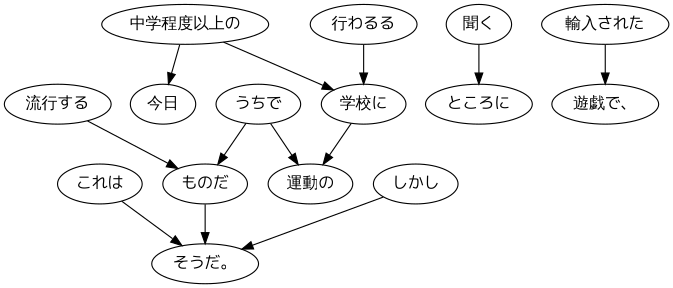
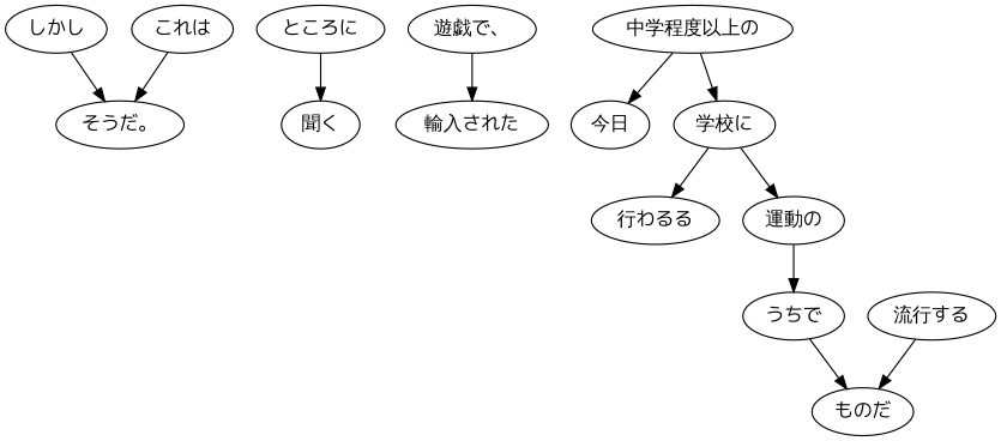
  digraph {
    fontname="Liberation Mono"
    node [fontname="Liberation Mono"]
    edge [fontname="Liberation Mono"]
    n1 [label="しかし"]
    n2 [label="そうだ。"]
    n3 [label="聞く"]
    n4 [label="ところに"]
    n5 [label="これは"]
    n6 [label="輸入された"]
    n7 [label="遊戯で、"]
    n8 [label="今日"]
    n9 [label="中学程度以上の"]
    n10 [label="学校に"]
    n11 [label="行わるる"]
    n12 [label="運動の"]
    n13 [label="うちで"]
    n14 [label="ものだ"]
    n15 [label="流行する"]
    n1 -> n2
-   n3 -> n4
+   n4 -> n3
    n5 -> n2
-   n6 -> n7
+   n7 -> n6
    n9 -> n8
    n9 -> n10
-   n11 -> n10
+   n10 -> n11
    n10 -> n12
-   n13 -> n12
+   n12 -> n13
    n13 -> n14
-   n14 -> n2
    n15 -> n14
  }
